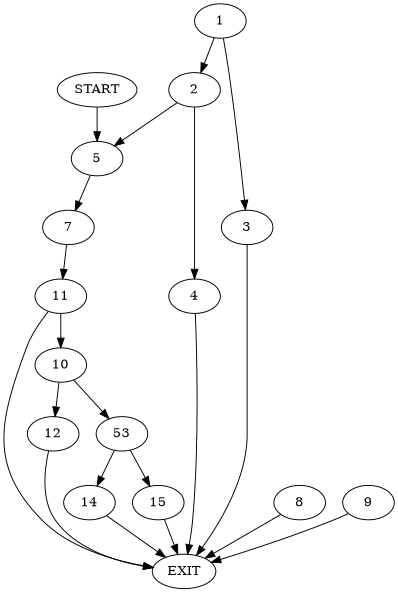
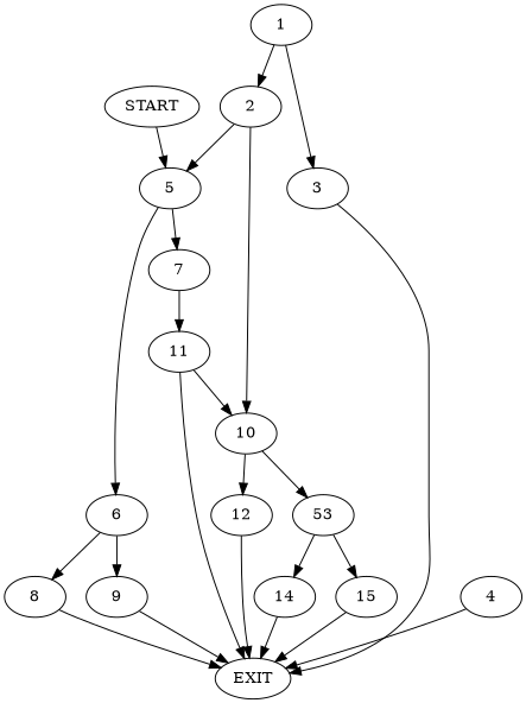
  digraph {
    n1 [label=START]
    5
    1
    2
    3
    n6 [label=EXIT]
    4
+   6
    7
    8
    9
    11
    10
    12
    n15 [label=53]
    14
    15
    n1 -> 5
+   5 -> 6
    5 -> 7
    1 -> 2
    1 -> 3
    2 -> 5
-   2 -> 4
+   2 -> 10
    3 -> n6
    4 -> n6
+   6 -> 8
+   6 -> 9
    7 -> 11
    8 -> n6
    9 -> n6
    11 -> n6
    11 -> 10
    10 -> 12
    10 -> n15
    12 -> n6
    n15 -> 14
    n15 -> 15
    14 -> n6
    15 -> n6
  }
